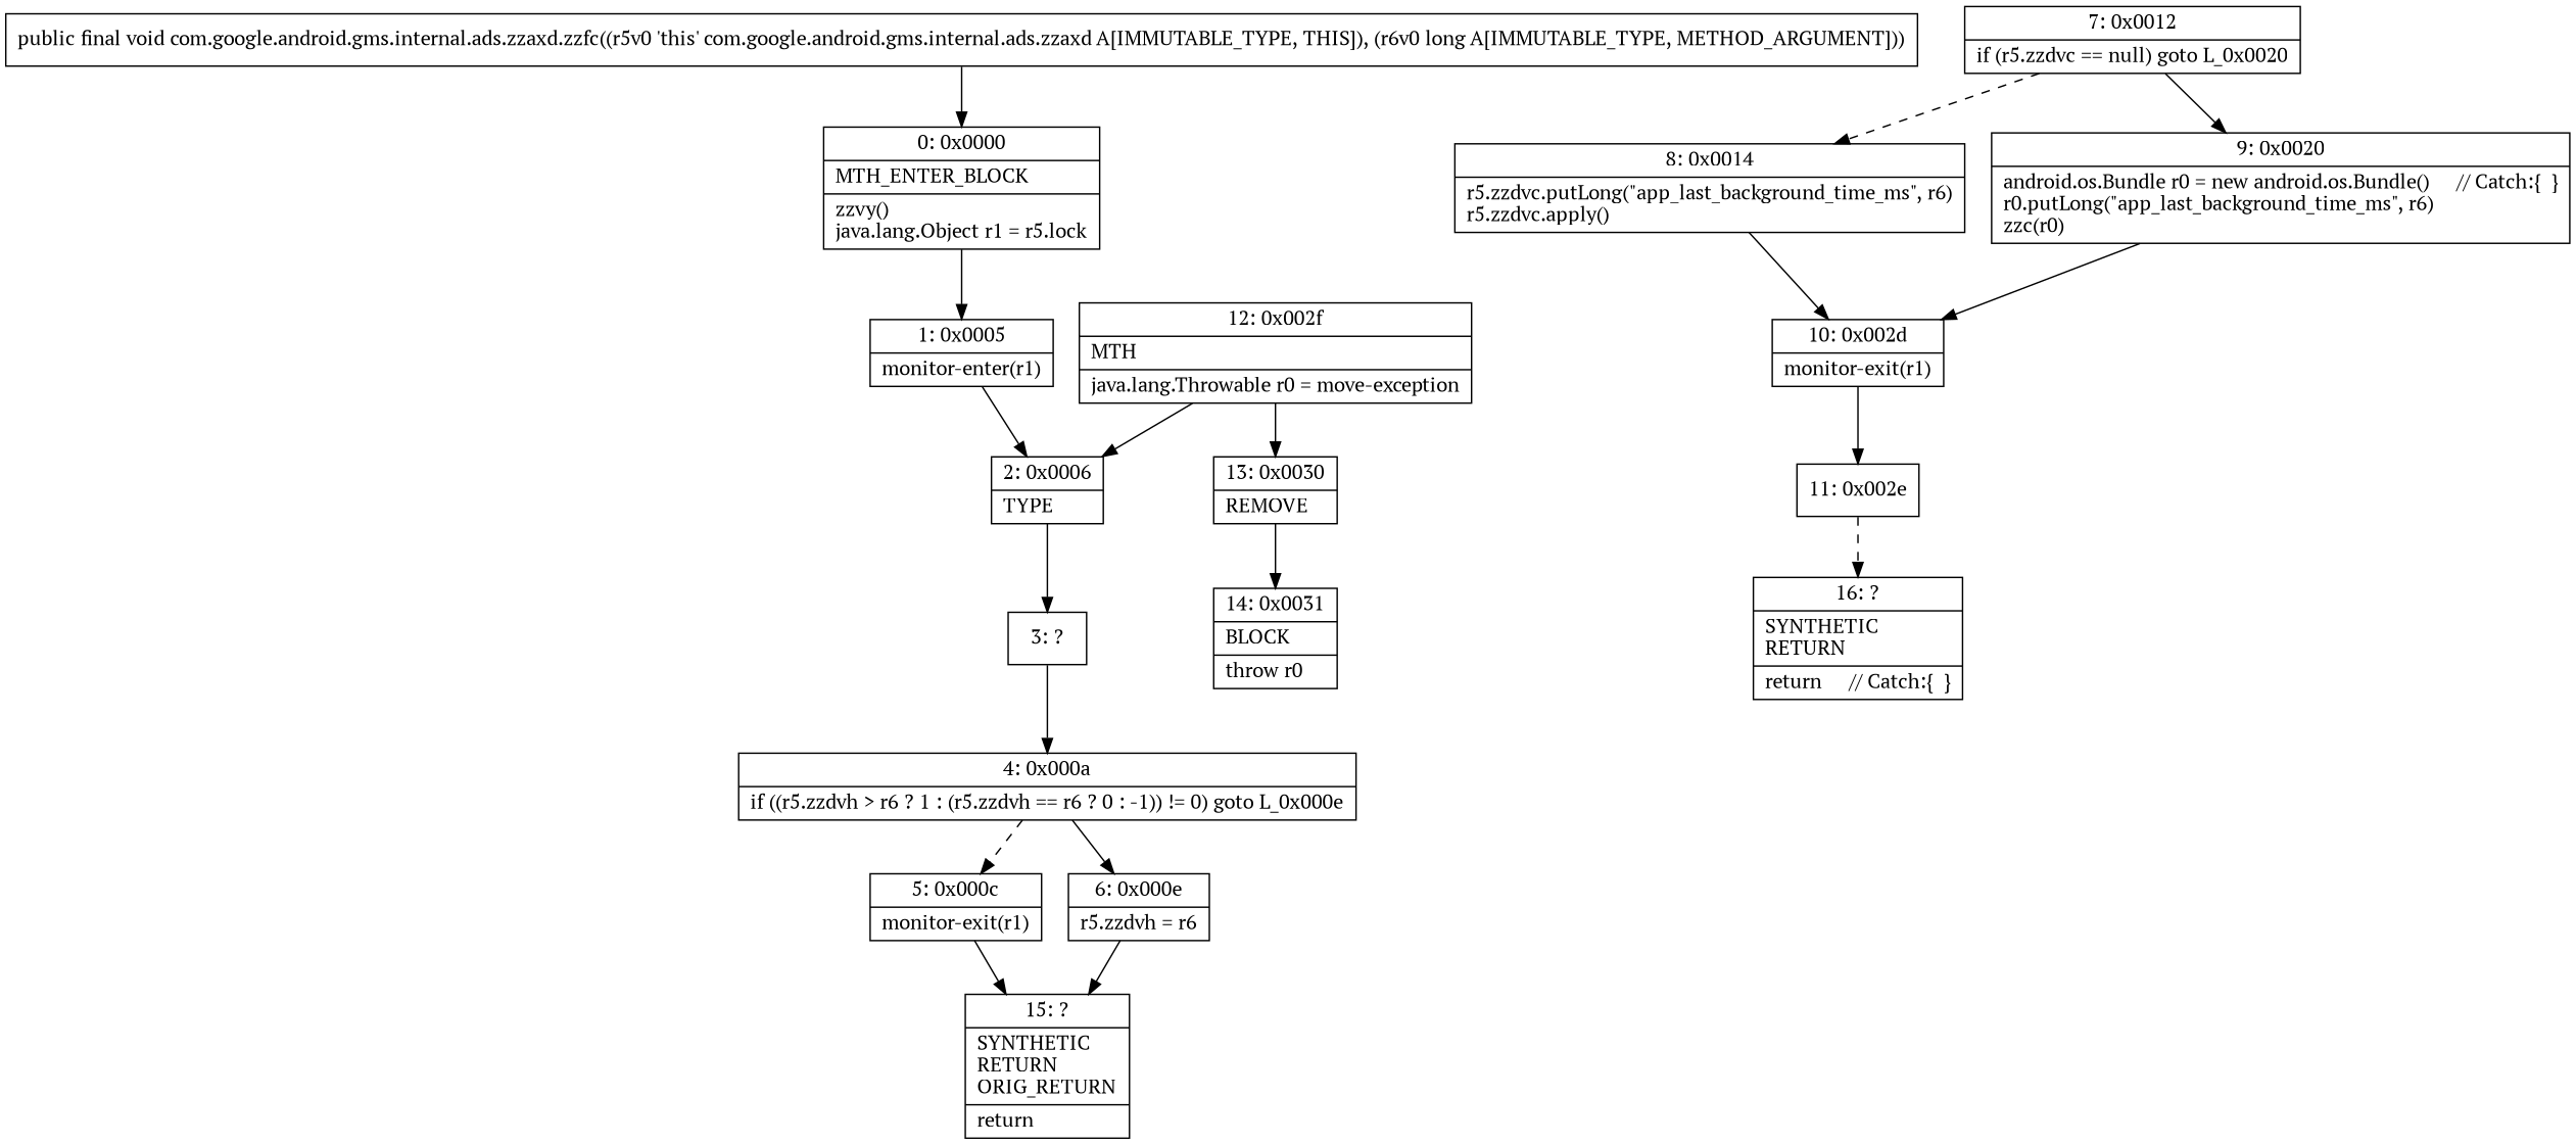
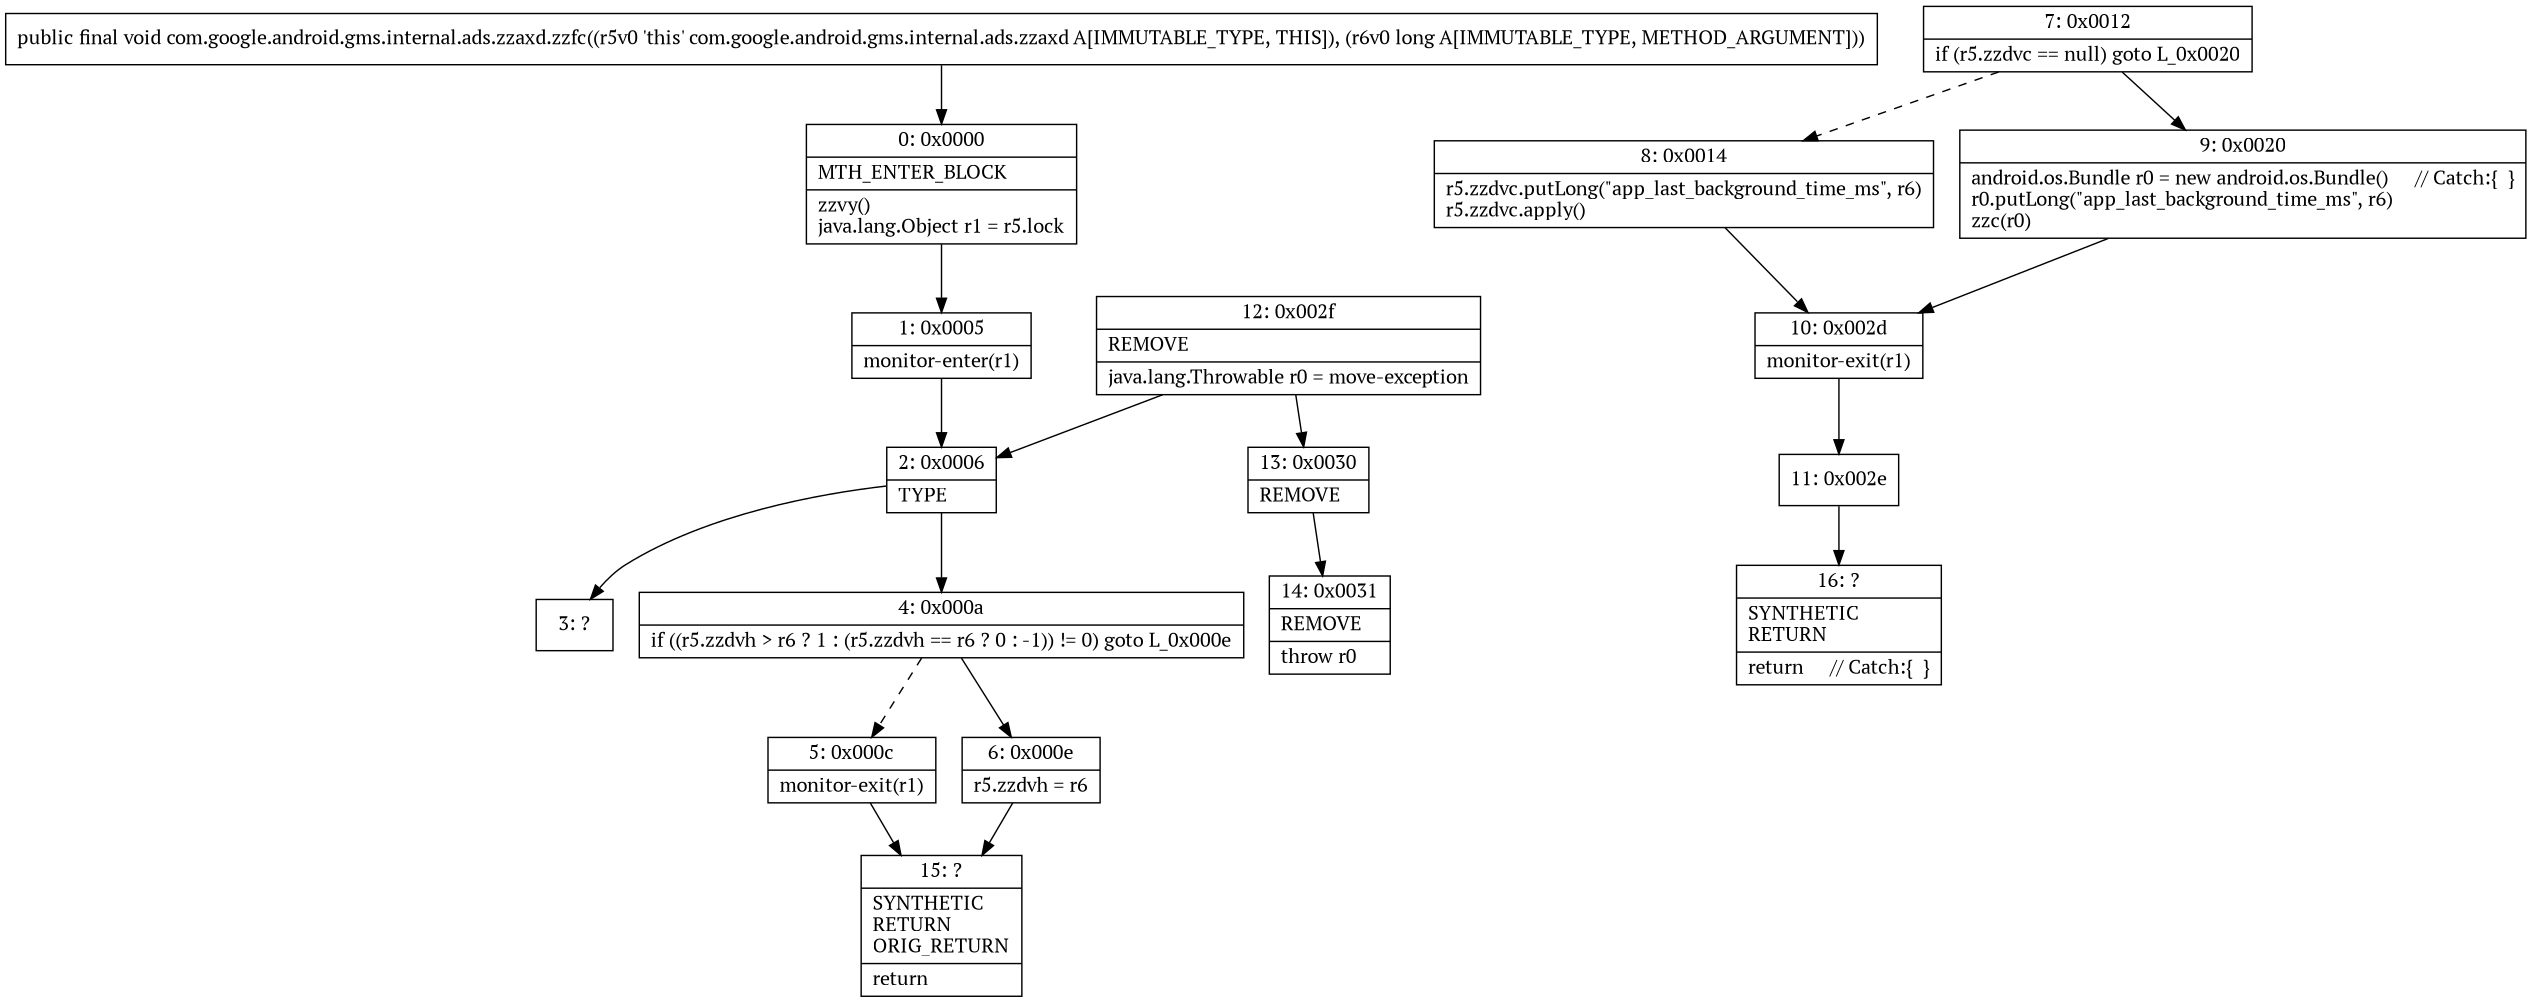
  digraph {
    fontname="PT Serif"
    node [fontname="PT Serif" shape=record]
    edge [fontname="PT Serif"]
    n1 [label="{0\:\ 0x0000|MTH_ENTER_BLOCK\l|zzvy()\ljava.lang.Object r1 = r5.lock\l}"]
    n2 [label="{1\:\ 0x0005|monitor\-enter(r1)\l}"]
    n3 [label="{2\:\ 0x0006|TYPE\l}"]
    n4 [label="{3\:\ ?}"]
    n5 [label="{4\:\ 0x000a|if ((r5.zzdvh \> r6 ? 1 : (r5.zzdvh == r6 ? 0 : \-1)) != 0) goto L_0x000e\l}"]
-   n6 [label="{12\:\ 0x002f|MTH\l|java.lang.Throwable r0 = move\-exception\l}"]
+   n6 [label="{12\:\ 0x002f|REMOVE\l|java.lang.Throwable r0 = move\-exception\l}"]
    n7 [label="{13\:\ 0x0030|REMOVE\l}"]
    n8 [label="{5\:\ 0x000c|monitor\-exit(r1)\l}"]
    n9 [label="{6\:\ 0x000e|r5.zzdvh = r6\l}"]
    n10 [label="{15\:\ ?|SYNTHETIC\lRETURN\lORIG_RETURN\l|return\l}"]
    n11 [label="{7\:\ 0x0012|if (r5.zzdvc == null) goto L_0x0020\l}"]
    n12 [label="{8\:\ 0x0014|r5.zzdvc.putLong(\"app_last_background_time_ms\", r6)\lr5.zzdvc.apply()\l}"]
    n13 [label="{9\:\ 0x0020|android.os.Bundle r0 = new android.os.Bundle()     \/\/ Catch:\{  \}\lr0.putLong(\"app_last_background_time_ms\", r6)\lzzc(r0)\l}"]
    n14 [label="{10\:\ 0x002d|monitor\-exit(r1)\l}"]
    n15 [label="{11\:\ 0x002e}"]
    n16 [label="{16\:\ ?|SYNTHETIC\lRETURN\l|return     \/\/ Catch:\{  \}\l}"]
-   n17 [label="{14\:\ 0x0031|BLOCK\l|throw r0\l}"]
+   n17 [label="{14\:\ 0x0031|REMOVE\l|throw r0\l}"]
    n18 [label="{public final void com.google.android.gms.internal.ads.zzaxd.zzfc((r5v0 'this' com.google.android.gms.internal.ads.zzaxd A[IMMUTABLE_TYPE, THIS]), (r6v0 long A[IMMUTABLE_TYPE, METHOD_ARGUMENT])) }"]
    n1 -> n2
    n2 -> n3
    n3 -> n4
-   n4 -> n5
+   n3 -> n5
    n5 -> n8 [style=dashed]
    n5 -> n9
    n6 -> n3
    n6 -> n7
    n7 -> n17
    n8 -> n10
    n9 -> n10
    n11 -> n12 [style=dashed]
    n11 -> n13
    n12 -> n14
    n13 -> n14
    n14 -> n15
-   n15 -> n16 [style=dashed]
+   n15 -> n16
    n18 -> n1
  }
